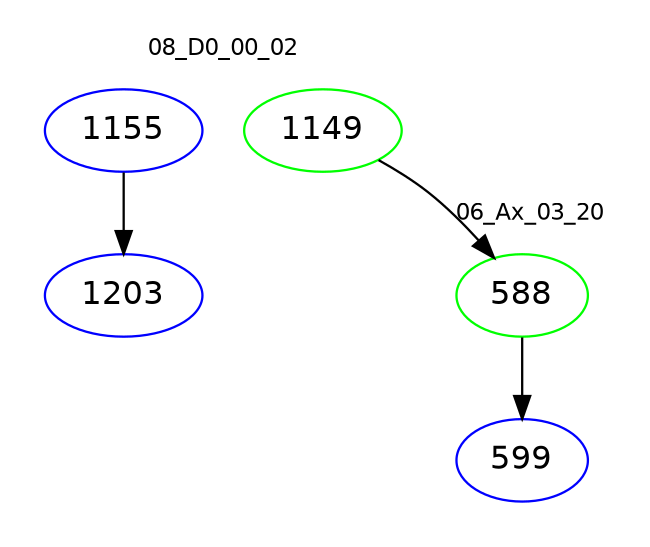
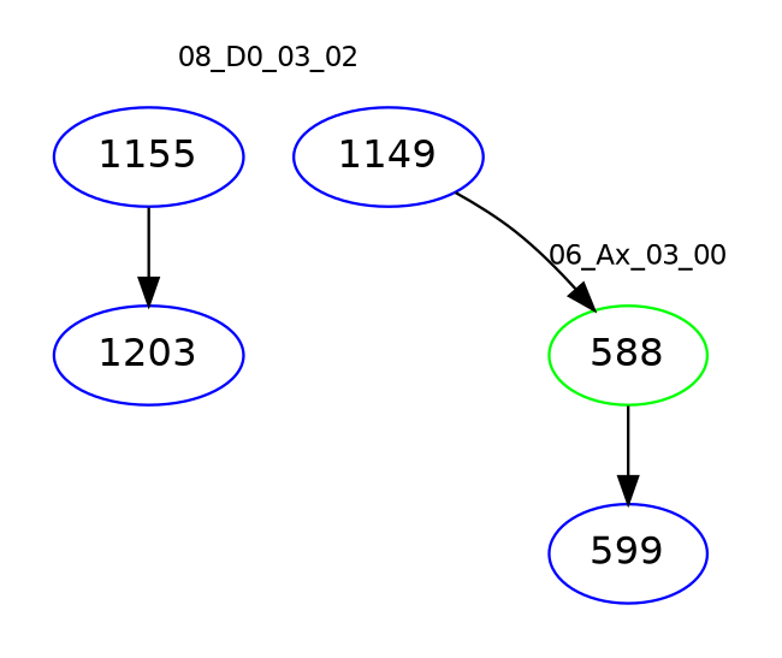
  digraph {
    fontname="DejaVu Sans"
    node [color=blue fontname="DejaVu Sans"]
    edge [color=black fontname="DejaVu Sans"]
    n1 [color=green label=588]
    n2 [label=599]
-   n3 [color=green label=1149]
+   n3 [label=1149]
    n4 [label=1155]
    n5 [label=1203]
    subgraph cluster_1 {
      color=white
      fontsize=10
-     label="06_Ax_03_20"
+     label="06_Ax_03_00"
      n1
      n2
    }
    subgraph cluster_2 {
      color=white
      fontsize=10
-     label="08_D0_00_02"
+     label="08_D0_03_02"
      n3
      n4
      n5
    }
    n1 -> n2
    n3 -> n1
    n4 -> n5
  }
